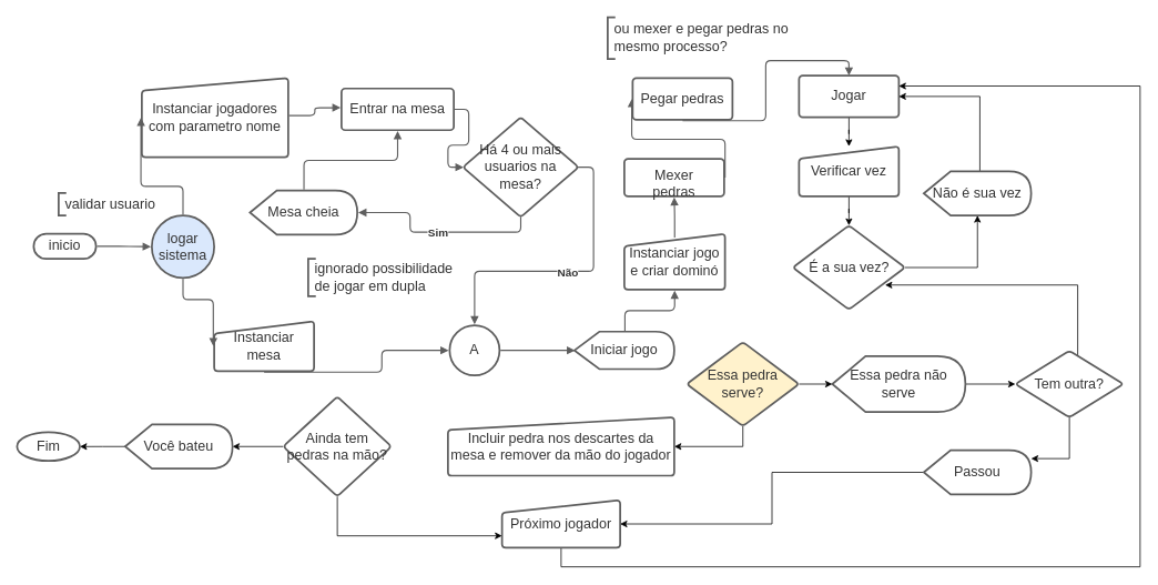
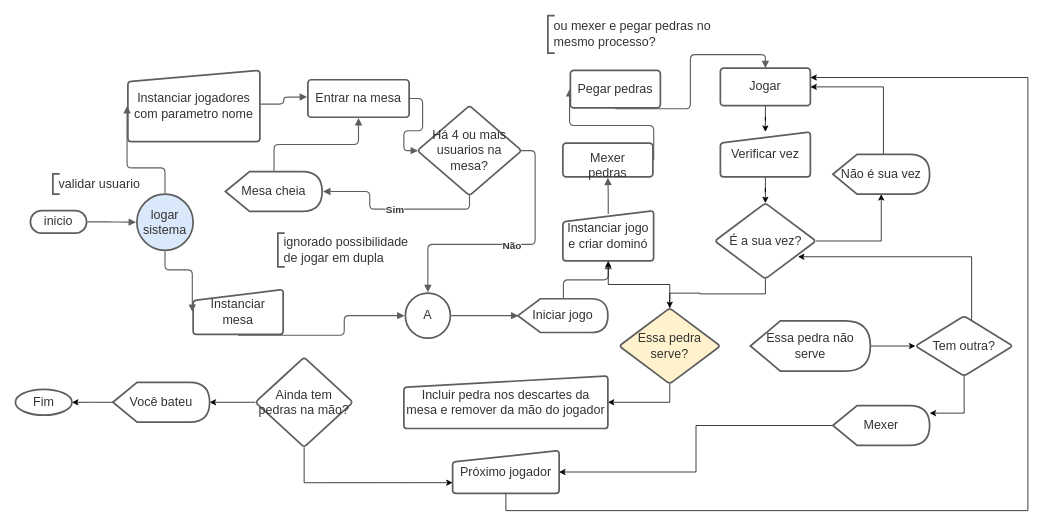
  <mxCell id="0" />
  <mxCell id="1" parent="0" />
  <mxCell id="2" value="inicio" style="html=1;overflow=block;blockSpacing=1;whiteSpace=wrap;rounded=1;arcSize=50;whiteSpace=wrap;fontSize=16.7;fontColor=#333333;spacing=3.8;strokeColor=#5e5e5e;strokeOpacity=100;strokeWidth=2.3;" vertex="1" parent="1"><mxGeometry x="40" y="280" width="75" height="30" as="geometry" /></mxCell>
  <mxCell id="3" value="Instanciar jogadores com parametro nome" style="html=1;overflow=block;blockSpacing=1;whiteSpace=wrap;shape=manualInput;size=15;whiteSpace=wrap;fontSize=16.7;fontColor=#333333;spacing=3.8;strokeColor=#5e5e5e;strokeOpacity=100;rounded=1;absoluteArcSize=1;arcSize=9;strokeWidth=2.3;" vertex="1" parent="1"><mxGeometry x="170" y="93" width="176" height="95" as="geometry" /></mxCell>
  <mxCell id="4" value="Instanciar mesa" style="html=1;overflow=block;blockSpacing=1;whiteSpace=wrap;shape=manualInput;size=15;whiteSpace=wrap;fontSize=16.7;fontColor=#333333;spacing=3.8;strokeColor=#5e5e5e;strokeOpacity=100;rounded=1;absoluteArcSize=1;arcSize=9;strokeWidth=2.3;" vertex="1" parent="1"><mxGeometry x="257" y="385" width="120" height="60" as="geometry" /></mxCell>
  <mxCell id="5" value="" style="html=1;jettySize=18;whiteSpace=wrap;fontSize=13;strokeColor=#5E5E5E;strokeWidth=1.5;rounded=1;arcSize=12;edgeStyle=orthogonalEdgeStyle;startArrow=none;;endArrow=block;endFill=1;;exitX=1.015;exitY=0.5;exitPerimeter=0;entryX=-0.015;entryY=0.5;entryPerimeter=0;" edge="1" parent="1" source="2" target="6"><mxGeometry width="100" height="100" relative="1" as="geometry"><Array as="points" /></mxGeometry></mxCell>
  <mxCell id="6" value="logar sistema" style="html=1;overflow=block;blockSpacing=1;whiteSpace=wrap;ellipse;whiteSpace=wrap;fontSize=16.7;fontColor=#333333;spacing=3.8;strokeColor=#5e5e5e;strokeOpacity=100;rounded=1;absoluteArcSize=1;arcSize=9;strokeWidth=2.3;fillColor=#dae8fc;" vertex="1" parent="1"><mxGeometry x="182" y="258" width="75" height="75" as="geometry" /></mxCell>
  <mxCell id="7" value="" style="html=1;jettySize=18;whiteSpace=wrap;fontSize=13;strokeColor=#5E5E5E;strokeWidth=1.5;rounded=1;arcSize=12;edgeStyle=orthogonalEdgeStyle;startArrow=none;;endArrow=block;endFill=1;;exitX=0.5;exitY=-0.015;exitPerimeter=0;entryX=-0.006;entryY=0.5;entryPerimeter=0;" edge="1" parent="1" source="6" target="3"><mxGeometry width="100" height="100" relative="1" as="geometry"><Array as="points" /></mxGeometry></mxCell>
  <mxCell id="8" value="" style="html=1;jettySize=18;whiteSpace=wrap;fontSize=13;strokeColor=#5E5E5E;strokeWidth=1.5;rounded=1;arcSize=12;edgeStyle=orthogonalEdgeStyle;startArrow=none;;endArrow=block;endFill=1;;exitX=0.5;exitY=1.015;exitPerimeter=0;entryX=-0.009;entryY=0.5;entryPerimeter=0;" edge="1" parent="1" source="6" target="4"><mxGeometry width="100" height="100" relative="1" as="geometry"><Array as="points" /></mxGeometry></mxCell>
  <mxCell id="9" value="" style="html=1;jettySize=18;whiteSpace=wrap;fontSize=13;strokeColor=#5E5E5E;strokeWidth=1.5;rounded=1;arcSize=12;edgeStyle=orthogonalEdgeStyle;startArrow=none;;endArrow=block;endFill=1;;exitX=1.006;exitY=0.474;exitPerimeter=0;entryX=-0.008;entryY=0.462;entryPerimeter=0;" edge="1" parent="1" source="3" target="10"><mxGeometry width="100" height="100" relative="1" as="geometry"><Array as="points" /></mxGeometry></mxCell>
  <mxCell id="10" value="Entrar na mesa" style="html=1;overflow=block;blockSpacing=1;whiteSpace=wrap;;whiteSpace=wrap;fontSize=16.7;fontColor=#333333;spacing=3.8;strokeColor=#5e5e5e;strokeOpacity=100;rounded=1;absoluteArcSize=1;arcSize=9;strokeWidth=2.3;" vertex="1" parent="1"><mxGeometry x="410" y="105.5" width="135" height="50" as="geometry" /></mxCell>
  <mxCell id="11" value="validar usuario" style="group;spacingLeft=8;align=left;spacing=0;strokeColor=none;whiteSpace=wrap;fontSize=16.7;fontColor=#333333;strokeOpacity=100;fillOpacity=0;rounded=1;absoluteArcSize=1;arcSize=9;fillColor=#ffffff;strokeWidth=2.3;verticalAlign=middle;html=1;" vertex="1" parent="1"><mxGeometry x="70" y="231" width="135" height="27" as="geometry" /></mxCell>
  <mxCell id="12" value="" style="shape=partialRectangle;right=0;fillColor=none;whiteSpace=wrap;fontSize=16.7;fontColor=#333333;strokeColor=#5e5e5e;strokeWidth=2.3;" vertex="1" parent="11"><mxGeometry width="8" height="27" relative="1" as="geometry" /></mxCell>
  <mxCell id="13" value="Iniciar jogo" style="html=1;overflow=block;blockSpacing=1;whiteSpace=wrap;shape=display;whiteSpace=wrap;fontSize=16.7;fontColor=#333333;spacing=3.8;strokeColor=#5e5e5e;strokeOpacity=100;rounded=1;absoluteArcSize=1;arcSize=9;strokeWidth=2.3;" vertex="1" parent="1"><mxGeometry x="690" y="397.5" width="120" height="45" as="geometry" /></mxCell>
  <mxCell id="14" value="" style="html=1;jettySize=18;whiteSpace=wrap;fontSize=13;strokeColor=#5E5E5E;strokeWidth=1.5;rounded=1;arcSize=12;edgeStyle=orthogonalEdgeStyle;startArrow=none;;endArrow=block;endFill=1;;exitX=0.5;exitY=1.019;exitPerimeter=0;entryX=-0.019;entryY=0.5;entryPerimeter=0;" edge="1" parent="1" source="4" target="15"><mxGeometry width="100" height="100" relative="1" as="geometry"><Array as="points" /></mxGeometry></mxCell>
  <mxCell id="15" value="A" style="html=1;overflow=block;blockSpacing=1;whiteSpace=wrap;ellipse;whiteSpace=wrap;fontSize=16.7;fontColor=#333333;spacing=3.8;strokeColor=#5e5e5e;strokeOpacity=100;rounded=1;absoluteArcSize=1;arcSize=9;strokeWidth=2.3;" vertex="1" parent="1"><mxGeometry x="540" y="390" width="60" height="60" as="geometry" /></mxCell>
  <mxCell id="16" value="" style="html=1;jettySize=18;whiteSpace=wrap;fontSize=13;strokeColor=#5E5E5E;strokeWidth=1.5;rounded=1;arcSize=12;edgeStyle=orthogonalEdgeStyle;startArrow=none;;endArrow=block;endFill=1;;exitX=1.019;exitY=0.5;exitPerimeter=0;entryX=0.007;entryY=0.5;entryPerimeter=0;" edge="1" parent="1" source="15" target="13"><mxGeometry width="100" height="100" relative="1" as="geometry"><Array as="points" /></mxGeometry></mxCell>
  <mxCell id="17" value="Há 4 ou mais usuarios na mesa?" style="html=1;overflow=block;blockSpacing=1;whiteSpace=wrap;rhombus;whiteSpace=wrap;fontSize=16.7;fontColor=#333333;spacing=3.8;strokeColor=#5e5e5e;strokeOpacity=100;rounded=1;absoluteArcSize=1;arcSize=9;strokeWidth=2.3;" vertex="1" parent="1"><mxGeometry x="556" y="140" width="139" height="120" as="geometry" /></mxCell>
  <mxCell id="18" value="" style="html=1;jettySize=18;whiteSpace=wrap;fontSize=13.3;fontColor=#333333;fontStyle=1;strokeColor=#5E5E5E;strokeWidth=1.5;rounded=1;arcSize=12;edgeStyle=orthogonalEdgeStyle;startArrow=none;;endArrow=block;endFill=1;;exitX=0.994;exitY=0.5;exitPerimeter=0;entryX=0.5;entryY=-0.019;entryPerimeter=0;" edge="1" parent="1" source="17" target="15"><mxGeometry width="100" height="100" relative="1" as="geometry"><Array as="points" /></mxGeometry></mxCell>
  <mxCell id="19" value="Não" style="text;html=1;resizable=0;labelBackgroundColor=#ffffff;align=center;verticalAlign=middle;fontStyle=1;fontColor=#333333;;fontSize=13.3;" vertex="1" parent="18"><mxGeometry relative="1" as="geometry" /></mxCell>
  <mxCell id="20" value="" style="html=1;jettySize=18;whiteSpace=wrap;fontSize=13;strokeColor=#5E5E5E;strokeWidth=1.5;rounded=1;arcSize=12;edgeStyle=orthogonalEdgeStyle;startArrow=none;;endArrow=block;endFill=1;;exitX=1.008;exitY=0.5;exitPerimeter=0;entryX=0.006;entryY=0.5;entryPerimeter=0;" edge="1" parent="1" source="10" target="17"><mxGeometry width="100" height="100" relative="1" as="geometry"><Array as="points" /></mxGeometry></mxCell>
  <mxCell id="21" value="" style="html=1;jettySize=18;whiteSpace=wrap;fontSize=13.3;fontColor=#333333;fontStyle=1;strokeColor=#5E5E5E;strokeWidth=1.5;rounded=1;arcSize=12;edgeStyle=orthogonalEdgeStyle;startArrow=none;;endArrow=block;endFill=1;;exitX=0.5;exitY=0.995;exitPerimeter=0;entryX=1.009;entryY=0.5;entryPerimeter=0;" edge="1" parent="1" source="17" target="23"><mxGeometry width="100" height="100" relative="1" as="geometry"><Array as="points" /></mxGeometry></mxCell>
  <mxCell id="22" value="Sim" style="text;html=1;resizable=0;labelBackgroundColor=#ffffff;align=center;verticalAlign=middle;fontStyle=1;fontColor=#333333;;fontSize=13.3;" vertex="1" parent="21"><mxGeometry relative="1" as="geometry" /></mxCell>
  <mxCell id="23" value="Mesa cheia" style="html=1;overflow=block;blockSpacing=1;whiteSpace=wrap;shape=display;whiteSpace=wrap;fontSize=16.7;fontColor=#333333;spacing=3.8;strokeColor=#5e5e5e;strokeOpacity=100;rounded=1;absoluteArcSize=1;arcSize=9;strokeWidth=2.3;" vertex="1" parent="1"><mxGeometry x="300" y="228" width="129" height="53" as="geometry" /></mxCell>
  <mxCell id="24" value="" style="html=1;jettySize=18;whiteSpace=wrap;fontSize=13;strokeColor=#5E5E5E;strokeWidth=1.5;rounded=1;arcSize=12;edgeStyle=orthogonalEdgeStyle;startArrow=none;;endArrow=block;endFill=1;;exitX=0.503;exitY=-0.021;exitPerimeter=0;entryX=0.5;entryY=1.023;entryPerimeter=0;" edge="1" parent="1" source="23" target="10"><mxGeometry width="100" height="100" relative="1" as="geometry"><Array as="points" /></mxGeometry></mxCell>
  <mxCell id="25" value="Instanciar jogo e criar dominó" style="html=1;overflow=block;blockSpacing=1;whiteSpace=wrap;shape=manualInput;size=15;whiteSpace=wrap;fontSize=16.7;fontColor=#333333;spacing=3.8;strokeColor=#5e5e5e;strokeOpacity=100;rounded=1;absoluteArcSize=1;arcSize=9;strokeWidth=2.3;" vertex="1" parent="1"><mxGeometry x="750" y="280" width="121" height="67" as="geometry" /></mxCell>
  <mxCell id="26" value="Mexer pedras" style="html=1;overflow=block;blockSpacing=1;whiteSpace=wrap;;whiteSpace=wrap;fontSize=16.7;fontColor=#333333;spacing=9;strokeColor=#5e5e5e;strokeOpacity=100;rounded=1;absoluteArcSize=1;arcSize=9;strokeWidth=2.3;" vertex="1" parent="1"><mxGeometry x="750" y="190" width="120" height="45" as="geometry" /></mxCell>
  <mxCell id="27" value="" style="html=1;jettySize=18;whiteSpace=wrap;fontSize=13;strokeColor=#5E5E5E;strokeWidth=1.5;rounded=1;arcSize=12;edgeStyle=orthogonalEdgeStyle;startArrow=none;;endArrow=block;endFill=1;;exitX=0.506;exitY=-0.025;exitPerimeter=0;entryX=0.5;entryY=1.017;entryPerimeter=0;" edge="1" parent="1" source="13" target="25"><mxGeometry width="100" height="100" relative="1" as="geometry"><Array as="points" /></mxGeometry></mxCell>
  <mxCell id="28" value="" style="html=1;jettySize=18;whiteSpace=wrap;fontSize=13;strokeColor=#5E5E5E;strokeWidth=1.5;rounded=1;arcSize=12;edgeStyle=orthogonalEdgeStyle;startArrow=none;;endArrow=block;endFill=1;;exitX=0.5;exitY=0.066;exitPerimeter=0;entryX=0.5;entryY=1.025;entryPerimeter=0;" edge="1" parent="1" source="25" target="26"><mxGeometry width="100" height="100" relative="1" as="geometry"><Array as="points" /></mxGeometry></mxCell>
  <mxCell id="29" value="ignorado possibilidade de jogar em dupla" style="group;spacingLeft=8;align=left;spacing=0;strokeColor=none;whiteSpace=wrap;fontSize=16.7;fontColor=#333333;strokeOpacity=100;fillOpacity=0;rounded=1;absoluteArcSize=1;arcSize=9;fillColor=#ffffff;strokeWidth=2.3;verticalAlign=middle;html=1;" vertex="1" parent="1"><mxGeometry x="370" y="310" width="186" height="45" as="geometry" /></mxCell>
  <mxCell id="30" value="" style="shape=partialRectangle;right=0;fillColor=none;whiteSpace=wrap;fontSize=16.7;fontColor=#333333;strokeColor=#5e5e5e;strokeWidth=2.3;" vertex="1" parent="29"><mxGeometry width="8" height="45" relative="1" as="geometry" /></mxCell>
  <mxCell id="31" value="" style="html=1;jettySize=18;whiteSpace=wrap;fontSize=13;strokeColor=#5E5E5E;strokeWidth=1.5;rounded=1;arcSize=12;edgeStyle=orthogonalEdgeStyle;startArrow=none;;endArrow=block;endFill=1;;exitX=1.009;exitY=0.5;exitPerimeter=0;entryX=-0.009;entryY=0.5;entryPerimeter=0;" edge="1" parent="1" source="26" target="32"><mxGeometry width="100" height="100" relative="1" as="geometry"><Array as="points" /></mxGeometry></mxCell>
  <mxCell id="32" value="Pegar pedras" style="html=1;overflow=block;blockSpacing=1;whiteSpace=wrap;;whiteSpace=wrap;fontSize=16.7;fontColor=#333333;spacing=9;strokeColor=#5e5e5e;strokeOpacity=100;rounded=1;absoluteArcSize=1;arcSize=9;strokeWidth=2.3;" vertex="1" parent="1"><mxGeometry x="760" y="93" width="120" height="50" as="geometry" /></mxCell>
  <mxCell id="33" value="ou mexer e pegar pedras no mesmo processo?" style="group;spacingLeft=8;align=left;spacing=0;strokeColor=none;whiteSpace=wrap;fontSize=16.7;fontColor=#333333;strokeOpacity=100;fillOpacity=0;rounded=1;absoluteArcSize=1;arcSize=9;fillColor=#ffffff;strokeWidth=2.3;verticalAlign=middle;html=1;" vertex="1" parent="1"><mxGeometry x="730" y="20" width="225" height="50" as="geometry" /></mxCell>
  <mxCell id="34" value="" style="shape=partialRectangle;right=0;fillColor=none;whiteSpace=wrap;fontSize=16.7;fontColor=#333333;strokeColor=#5e5e5e;strokeWidth=2.3;" vertex="1" parent="33"><mxGeometry width="8" height="50" relative="1" as="geometry" /></mxCell>
  <mxCell id="35" style="edgeStyle=orthogonalEdgeStyle;rounded=0;orthogonalLoop=1;jettySize=auto;html=1;" edge="1" parent="1" source="37" target="42"><mxGeometry relative="1" as="geometry" /></mxCell>
+ <mxCell id="36" value="" style="edgeStyle=orthogonalEdgeStyle;rounded=0;orthogonalLoop=1;jettySize=auto;html=1;" edge="1" parent="1" source="37" target="47"><mxGeometry relative="1" as="geometry" /></mxCell>
  <mxCell id="37" value="É a sua vez?" style="html=1;overflow=block;blockSpacing=1;whiteSpace=wrap;rhombus;whiteSpace=wrap;fontSize=16.7;fontColor=#333333;spacing=3.8;strokeColor=#5e5e5e;strokeOpacity=100;rounded=1;absoluteArcSize=1;arcSize=9;strokeWidth=2.3;" vertex="1" parent="1"><mxGeometry x="952.5" y="270" width="135" height="101" as="geometry" /></mxCell>
  <mxCell id="38" value="" style="html=1;jettySize=18;whiteSpace=wrap;fontSize=13;strokeColor=#5E5E5E;strokeWidth=1.5;rounded=1;arcSize=12;edgeStyle=orthogonalEdgeStyle;startArrow=none;;endArrow=block;endFill=1;;exitX=0.5;exitY=1.022;exitPerimeter=0;entryX=0.5;entryY=0;entryDx=0;entryDy=0;" edge="1" parent="1" source="32" target="40"><mxGeometry width="100" height="100" relative="1" as="geometry"><Array as="points" /><mxPoint x="1187" y="235" as="targetPoint" /></mxGeometry></mxCell>
  <mxCell id="39" style="edgeStyle=orthogonalEdgeStyle;rounded=0;orthogonalLoop=1;jettySize=auto;html=1;" edge="1" parent="1" source="40" target="44"><mxGeometry relative="1" as="geometry" /></mxCell>
  <mxCell id="40" value="Jogar" style="html=1;overflow=block;blockSpacing=1;whiteSpace=wrap;;whiteSpace=wrap;fontSize=16.7;fontColor=#333333;spacing=9;strokeColor=#5e5e5e;strokeOpacity=100;rounded=1;absoluteArcSize=1;arcSize=9;strokeWidth=2.3;" vertex="1" parent="1"><mxGeometry x="960" y="90" width="120" height="50" as="geometry" /></mxCell>
  <mxCell id="41" style="edgeStyle=orthogonalEdgeStyle;rounded=0;orthogonalLoop=1;jettySize=auto;html=1;entryX=1;entryY=0.5;entryDx=0;entryDy=0;exitX=0;exitY=0;exitDx=67.375;exitDy=0;exitPerimeter=0;" edge="1" parent="1" source="42" target="40"><mxGeometry relative="1" as="geometry"><Array as="points"><mxPoint x="1177" y="115" /></Array></mxGeometry></mxCell>
  <mxCell id="42" value="Não é sua vez" style="html=1;overflow=block;blockSpacing=1;whiteSpace=wrap;shape=display;whiteSpace=wrap;fontSize=16.7;fontColor=#333333;spacing=3.8;strokeColor=#5e5e5e;strokeOpacity=100;rounded=1;absoluteArcSize=1;arcSize=9;strokeWidth=2.3;" vertex="1" parent="1"><mxGeometry x="1110" y="205" width="129" height="53" as="geometry" /></mxCell>
  <mxCell id="43" style="edgeStyle=orthogonalEdgeStyle;rounded=0;orthogonalLoop=1;jettySize=auto;html=1;" edge="1" parent="1" source="44" target="37"><mxGeometry relative="1" as="geometry" /></mxCell>
  <mxCell id="44" value="Verificar vez" style="html=1;overflow=block;blockSpacing=1;whiteSpace=wrap;shape=manualInput;size=15;whiteSpace=wrap;fontSize=16.7;fontColor=#333333;spacing=3.8;strokeColor=#5e5e5e;strokeOpacity=100;rounded=1;absoluteArcSize=1;arcSize=9;strokeWidth=2.3;" vertex="1" parent="1"><mxGeometry x="960" y="175" width="120" height="60" as="geometry" /></mxCell>
- <mxCell id="45" style="edgeStyle=orthogonalEdgeStyle;rounded=0;orthogonalLoop=1;jettySize=auto;html=1;" edge="1" parent="1" source="47" target="49"><mxGeometry relative="1" as="geometry" /></mxCell>
+ <mxCell id="45" style="edgeStyle=orthogonalEdgeStyle;rounded=0;orthogonalLoop=1;jettySize=auto;html=1;" edge="1" parent="1" source="47" target="25"><mxGeometry relative="1" as="geometry" /></mxCell>
  <mxCell id="46" style="edgeStyle=orthogonalEdgeStyle;rounded=0;orthogonalLoop=1;jettySize=auto;html=1;entryX=1;entryY=0.5;entryDx=0;entryDy=0;" edge="1" parent="1" source="47" target="55"><mxGeometry relative="1" as="geometry"><Array as="points"><mxPoint x="892" y="536" /></Array></mxGeometry></mxCell>
  <mxCell id="47" value="Essa pedra serve?" style="html=1;overflow=block;blockSpacing=1;whiteSpace=wrap;rhombus;whiteSpace=wrap;fontSize=16.7;fontColor=#333333;spacing=3.8;strokeColor=#5e5e5e;strokeOpacity=100;rounded=1;absoluteArcSize=1;arcSize=9;strokeWidth=2.3;fillColor=#fff2cc;" vertex="1" parent="1"><mxGeometry x="825" y="410" width="135" height="101" as="geometry" /></mxCell>
  <mxCell id="48" value="" style="edgeStyle=orthogonalEdgeStyle;rounded=0;orthogonalLoop=1;jettySize=auto;html=1;" edge="1" parent="1" source="49" target="52"><mxGeometry relative="1" as="geometry"><Array as="points"><mxPoint x="1290" y="460" /></Array></mxGeometry></mxCell>
  <mxCell id="49" value="Essa pedra não serve" style="html=1;overflow=block;blockSpacing=1;whiteSpace=wrap;shape=display;whiteSpace=wrap;fontSize=16.7;fontColor=#333333;spacing=3.8;strokeColor=#5e5e5e;strokeOpacity=100;rounded=1;absoluteArcSize=1;arcSize=9;strokeWidth=2.3;" vertex="1" parent="1"><mxGeometry x="1000" y="427" width="160" height="67" as="geometry" /></mxCell>
  <mxCell id="50" style="edgeStyle=orthogonalEdgeStyle;rounded=0;orthogonalLoop=1;jettySize=auto;html=1;entryX=0.822;entryY=0.708;entryDx=0;entryDy=0;entryPerimeter=0;" edge="1" parent="1" source="52" target="37"><mxGeometry relative="1" as="geometry"><Array as="points"><mxPoint x="1295" y="342" /></Array></mxGeometry></mxCell>
  <mxCell id="51" style="edgeStyle=orthogonalEdgeStyle;rounded=0;orthogonalLoop=1;jettySize=auto;html=1;" edge="1" parent="1" source="52" target="54"><mxGeometry relative="1" as="geometry"><mxPoint x="1285" y="570" as="targetPoint" /><Array as="points"><mxPoint x="1285" y="550" /></Array></mxGeometry></mxCell>
  <mxCell id="52" value="Tem outra?" style="rhombus;whiteSpace=wrap;html=1;rounded=1;fontSize=16.7;fontColor=#333333;strokeColor=#5e5e5e;strokeWidth=2.3;spacing=3.8;arcSize=9;" vertex="1" parent="1"><mxGeometry x="1220" y="420.5" width="130" height="80" as="geometry" /></mxCell>
  <mxCell id="53" style="edgeStyle=orthogonalEdgeStyle;rounded=0;orthogonalLoop=1;jettySize=auto;html=1;entryX=1;entryY=0.5;entryDx=0;entryDy=0;" edge="1" parent="1" source="54" target="63"><mxGeometry relative="1" as="geometry" /></mxCell>
- <mxCell id="54" value="Passou" style="html=1;overflow=block;blockSpacing=1;whiteSpace=wrap;shape=display;whiteSpace=wrap;fontSize=16.7;fontColor=#333333;spacing=3.8;strokeColor=#5e5e5e;strokeOpacity=100;rounded=1;absoluteArcSize=1;arcSize=9;strokeWidth=2.3;" vertex="1" parent="1"><mxGeometry x="1110" y="540" width="129" height="53" as="geometry" /></mxCell>
+ <mxCell id="54" value="Mexer" style="html=1;overflow=block;blockSpacing=1;whiteSpace=wrap;shape=display;whiteSpace=wrap;fontSize=16.7;fontColor=#333333;spacing=3.8;strokeColor=#5e5e5e;strokeOpacity=100;rounded=1;absoluteArcSize=1;arcSize=9;strokeWidth=2.3;" vertex="1" parent="1"><mxGeometry x="1110" y="540" width="129" height="53" as="geometry" /></mxCell>
  <mxCell id="55" value="Incluir pedra nos descartes da mesa e remover da mão do jogador" style="html=1;overflow=block;blockSpacing=1;whiteSpace=wrap;shape=manualInput;size=15;whiteSpace=wrap;fontSize=16.7;fontColor=#333333;spacing=3.8;strokeColor=#5e5e5e;strokeOpacity=100;rounded=1;absoluteArcSize=1;arcSize=9;strokeWidth=2.3;" vertex="1" parent="1"><mxGeometry x="538" y="500.5" width="272" height="70" as="geometry" /></mxCell>
  <mxCell id="56" style="edgeStyle=orthogonalEdgeStyle;rounded=0;orthogonalLoop=1;jettySize=auto;html=1;entryX=1;entryY=0.5;entryDx=0;entryDy=0;entryPerimeter=0;" edge="1" parent="1" source="58" target="60"><mxGeometry relative="1" as="geometry" /></mxCell>
  <mxCell id="57" style="edgeStyle=orthogonalEdgeStyle;rounded=0;orthogonalLoop=1;jettySize=auto;html=1;entryX=0;entryY=0.75;entryDx=0;entryDy=0;exitX=0.5;exitY=1;exitDx=0;exitDy=0;" edge="1" parent="1" source="58" target="63"><mxGeometry relative="1" as="geometry" /></mxCell>
  <mxCell id="58" value="Ainda tem pedras na mão?" style="rhombus;whiteSpace=wrap;html=1;rounded=1;fontSize=16.7;fontColor=#333333;strokeColor=#5e5e5e;strokeWidth=2.3;spacing=3.8;arcSize=9;" vertex="1" parent="1"><mxGeometry x="340" y="475.5" width="130" height="120" as="geometry" /></mxCell>
  <mxCell id="59" value="" style="edgeStyle=orthogonalEdgeStyle;rounded=0;orthogonalLoop=1;jettySize=auto;html=1;" edge="1" parent="1" source="60" target="61"><mxGeometry relative="1" as="geometry" /></mxCell>
  <mxCell id="60" value="Você bateu" style="html=1;overflow=block;blockSpacing=1;whiteSpace=wrap;shape=display;whiteSpace=wrap;fontSize=16.7;fontColor=#333333;spacing=3.8;strokeColor=#5e5e5e;strokeOpacity=100;rounded=1;absoluteArcSize=1;arcSize=9;strokeWidth=2.3;" vertex="1" parent="1"><mxGeometry x="150" y="509" width="129" height="53" as="geometry" /></mxCell>
  <mxCell id="61" value="Fim" style="ellipse;whiteSpace=wrap;html=1;rounded=1;fontSize=16.7;fontColor=#333333;strokeColor=#5e5e5e;strokeWidth=2.3;spacing=3.8;arcSize=9;" vertex="1" parent="1"><mxGeometry x="20" y="518.25" width="75.5" height="34.5" as="geometry" /></mxCell>
  <mxCell id="62" style="edgeStyle=orthogonalEdgeStyle;rounded=0;orthogonalLoop=1;jettySize=auto;html=1;entryX=1;entryY=0.25;entryDx=0;entryDy=0;" edge="1" parent="1" source="63" target="40"><mxGeometry relative="1" as="geometry"><Array as="points"><mxPoint x="674" y="680" /><mxPoint x="1370" y="680" /><mxPoint x="1370" y="102" /></Array></mxGeometry></mxCell>
  <mxCell id="63" value="Próximo jogador" style="html=1;overflow=block;blockSpacing=1;whiteSpace=wrap;shape=manualInput;size=15;whiteSpace=wrap;fontSize=16.7;fontColor=#333333;spacing=3.8;strokeColor=#5e5e5e;strokeOpacity=100;rounded=1;absoluteArcSize=1;arcSize=9;strokeWidth=2.3;" vertex="1" parent="1"><mxGeometry x="603" y="600" width="142" height="57" as="geometry" /></mxCell>
